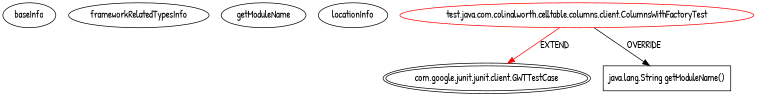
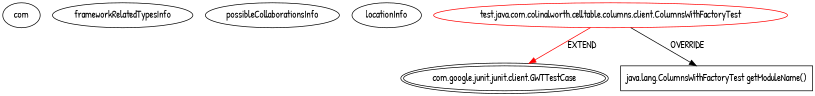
  digraph {
    fontname="Patrick Hand"
    node [fontname="Patrick Hand"]
    edge [fontname="Patrick Hand"]
-   baseInfo [category=extension_graph graphId=4235 isAnonymous=false possibleRelation=false]
+   baseInfo [category=extension_graph graphId=4235 isAnonymous=false possibleRelation=false label=com]
    frameworkRelatedTypesInfo [0="com.google.gwt.junit.client.GWTTestCase"]
-   possibleCollaborationsInfo [label=getModuleName]
+   possibleCollaborationsInfo
    locationInfo [contextSignature=ColumnsWithFactoryTest filePath="/niloc132-celltable-tools/celltable-tools-master/src/test/java/com/colinalworth/celltable/columns/client/ColumnsWithFactoryTest.java" graphId=4235 projectName="niloc132-celltable-tools"]
    n5 [color=red isFrameworkType=false label="test.java.com.colinalworth.celltable.columns.client.ColumnsWithFactoryTest" vertexType=ROOT_CLIENT_CLASS_DECLARATION]
    n6 [isFrameworkType=true label="com.google.junit.junit.client.GWTTestCase" peripheries=2 vertexType=FRAMEWORK_CLASS_TYPE]
-   n7 [isFrameworkType=false label="java.lang.String getModuleName()" shape=box vertexType=OVERRIDING_METHOD_DECLARATION]
+   n7 [isFrameworkType=false label="java.lang.ColumnsWithFactoryTest getModuleName()" shape=box vertexType=OVERRIDING_METHOD_DECLARATION]
    n5 -> n6 [color=red label=EXTEND]
    n5 -> n7 [label=OVERRIDE]
  }
